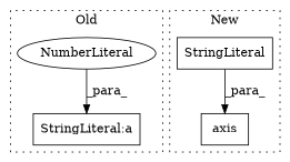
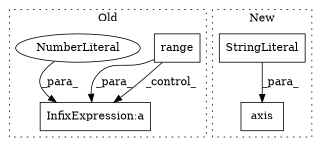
  digraph {
    node [a=32 shape=box]
-   n2 [a=27 l=3 label="StringLiteral:a" s=1721]
+   n1 [l="6,1" label=range s="1672,1681"]
+   n2 [a=27 l=3 label="InfixExpression:a" s=1721]
    n3 [a=34 l=2 label=NumberLiteral s=1724 shape=ellipse]
    n4 [l="5,1" label=axis s="1942,1954"]
    n5 [a=45 l=7 label=StringLiteral s=1947]
    subgraph cluster_1 {
      label=Old
      style=dotted
+     n1
      n2
      n3
    }
    subgraph cluster_2 {
      label=New
      style=dotted
      n4
      n5
    }
+   n1 -> n2 [label=_para_]
+   n1 -> n2 [label=_control_]
    n3 -> n2 [label=_para_]
    n5 -> n4 [label=_para_]
  }
